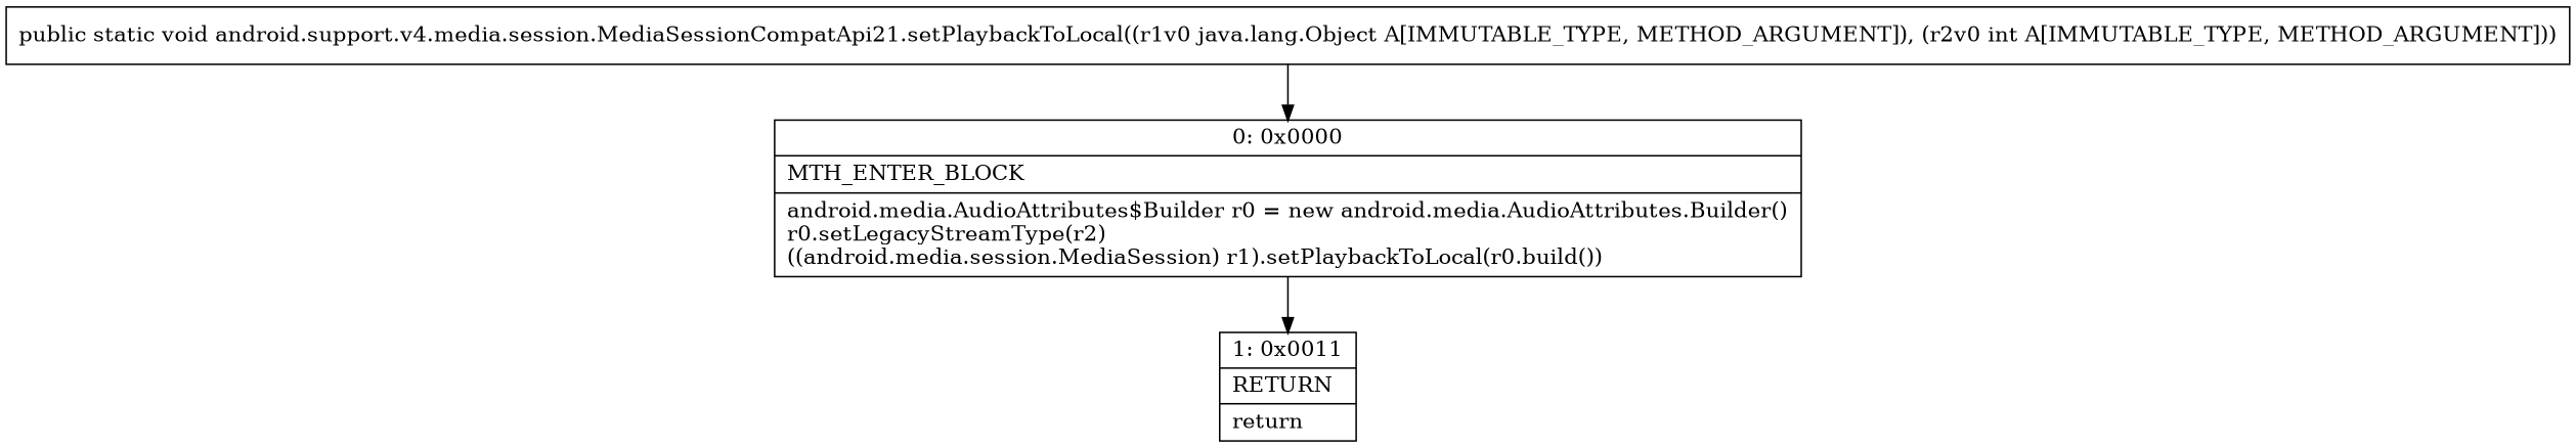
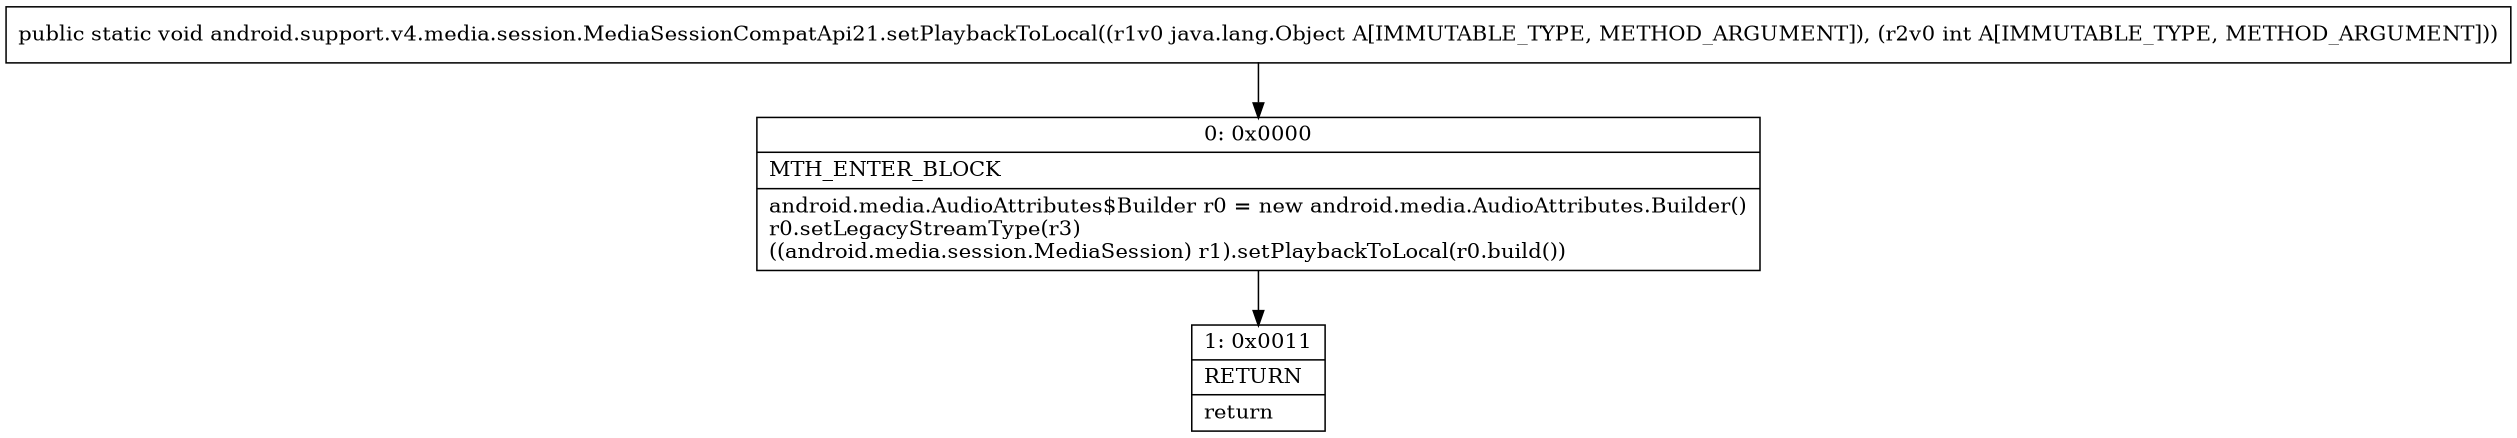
  digraph {
    node [shape=record]
-   n1 [label="{0\:\ 0x0000|MTH_ENTER_BLOCK\l|android.media.AudioAttributes$Builder r0 = new android.media.AudioAttributes.Builder()\lr0.setLegacyStreamType(r2)\l((android.media.session.MediaSession) r1).setPlaybackToLocal(r0.build())\l}"]
+   n1 [label="{0\:\ 0x0000|MTH_ENTER_BLOCK\l|android.media.AudioAttributes$Builder r0 = new android.media.AudioAttributes.Builder()\lr0.setLegacyStreamType(r3)\l((android.media.session.MediaSession) r1).setPlaybackToLocal(r0.build())\l}"]
    n2 [label="{1\:\ 0x0011|RETURN\l|return\l}"]
    n3 [label="{public static void android.support.v4.media.session.MediaSessionCompatApi21.setPlaybackToLocal((r1v0 java.lang.Object A[IMMUTABLE_TYPE, METHOD_ARGUMENT]), (r2v0 int A[IMMUTABLE_TYPE, METHOD_ARGUMENT])) }"]
    n1 -> n2
    n3 -> n1
  }
